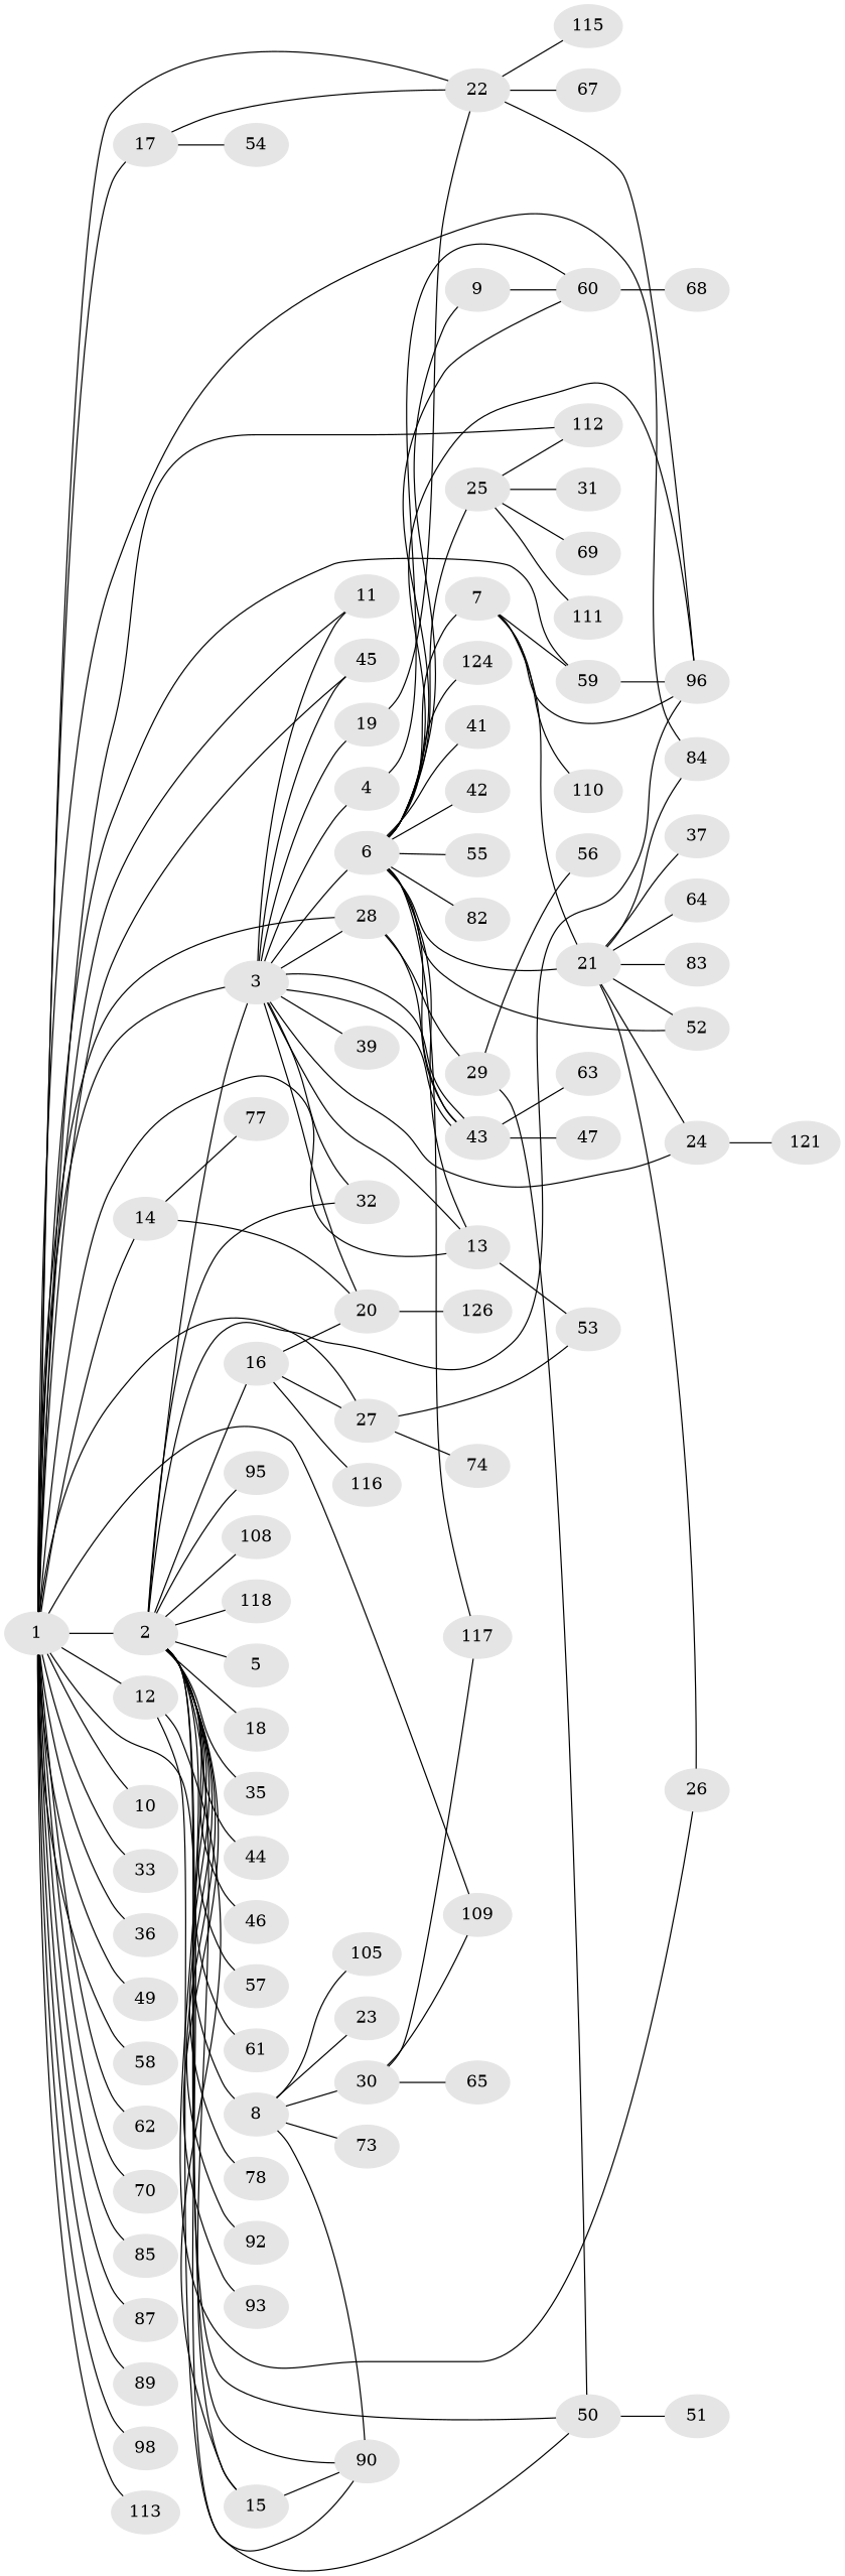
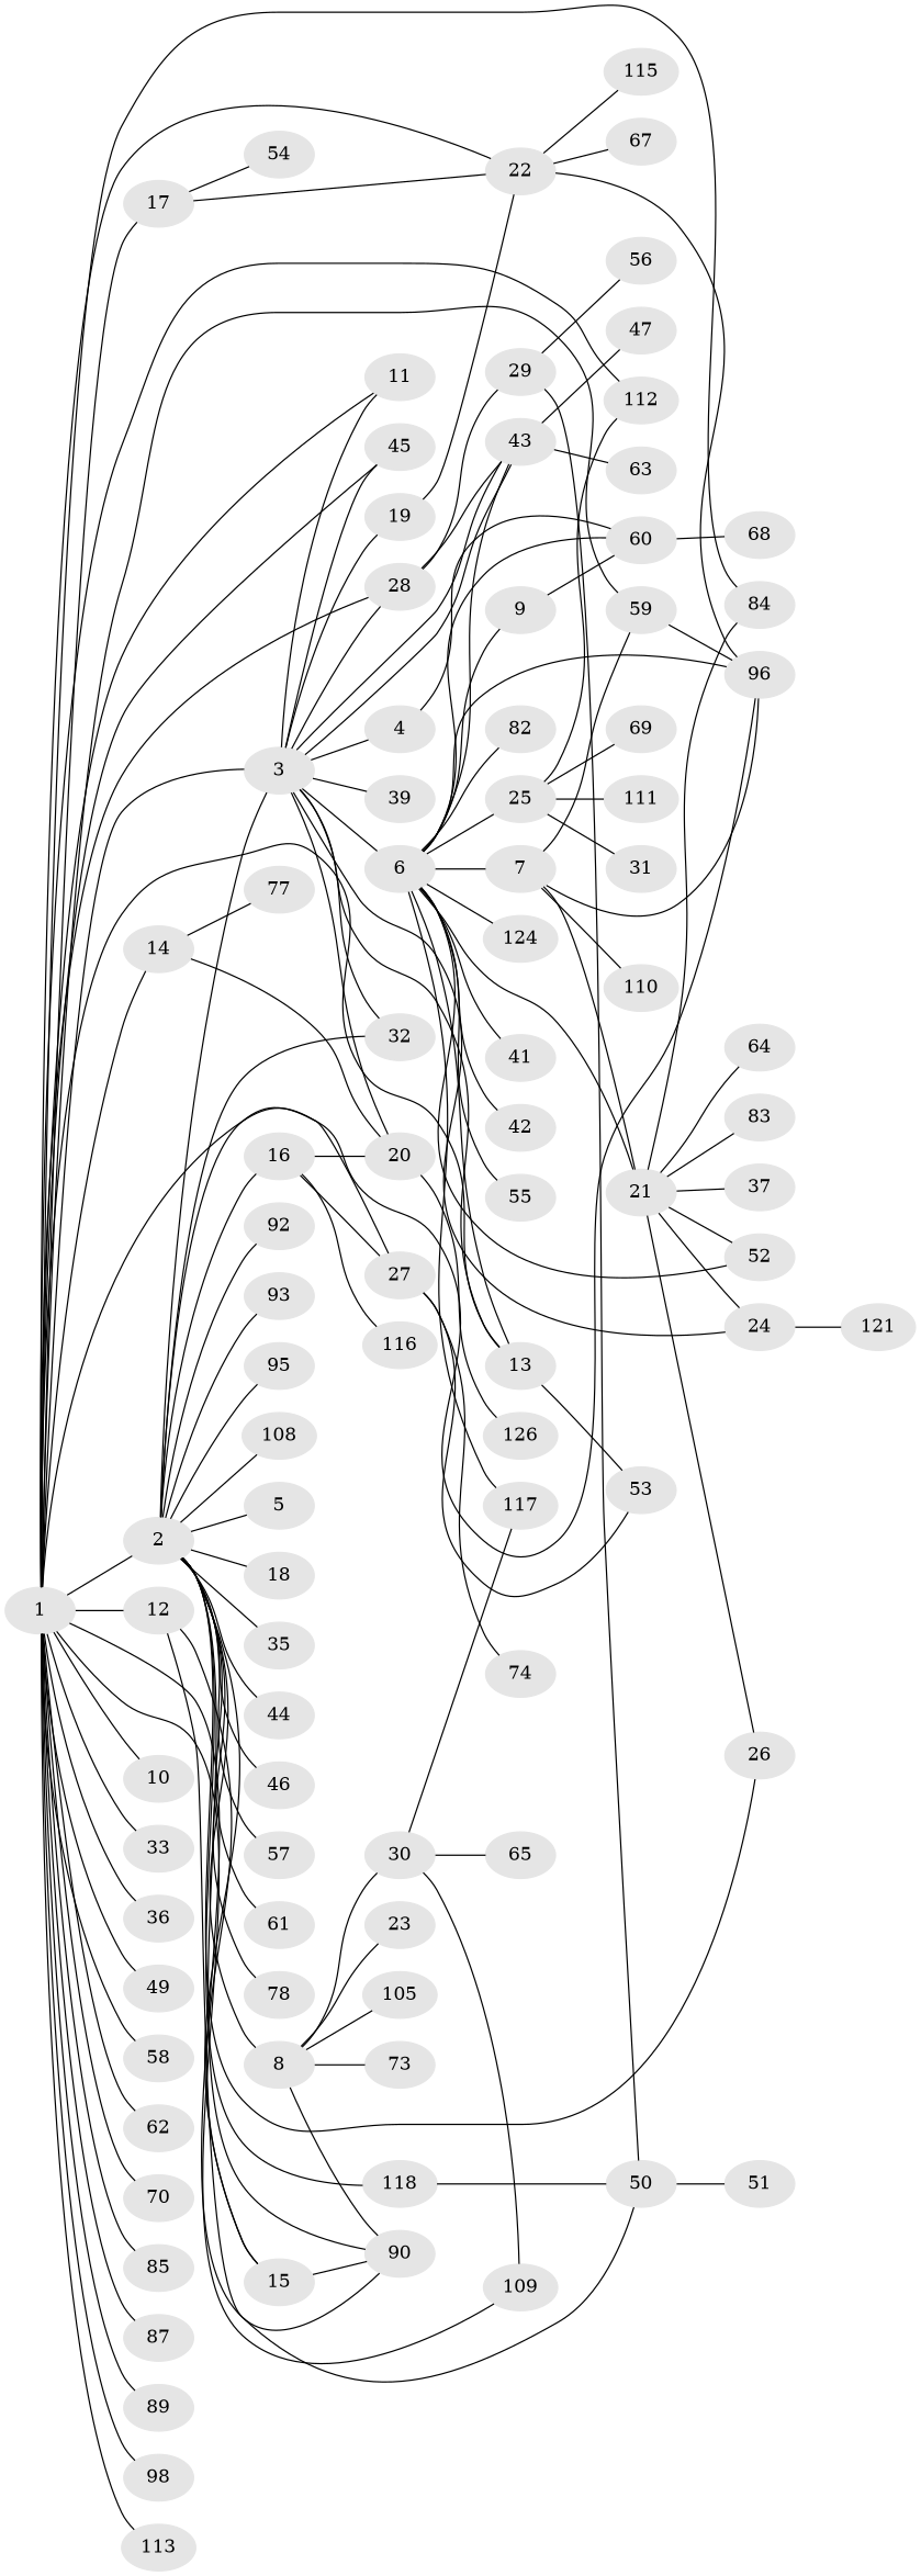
  graph {
    rankdir=LR
    node [color=gray90 style=filled]
    1
    2
    3 [super="+91+106+86+80+72+66"]
    10
    11
    12
    13 [super="+123+103+127"]
    14
    17
    22
    27
    28 [super="+121"]
    33
    36
    45
    49
    58
    59
    62
    70
    84
    85
    87
    89
    90 [super="+114+135"]
    98
    109 [super="+136"]
    112
    113
    5
    8
    15 [super="+125"]
    16
    18
    26 [super="+76"]
    32 [super="+133"]
    35
    44
    46
    50 [super="+119"]
    57
    61
    78 [super="+128"]
    92
    93
    95
    96 [super="+97+100"]
    108
    118
    4
    6
    19
    20
    24
    39
    43 [super="+104+81+101+131+132+94+75"]
    53
    77
    54
    67
    115 [super="+130"]
    74
    29 [super="+71"]
    23
    30 [super="+48+40"]
    73
    105
    116
    51
    60 [super="+79"]
    7
    9
    21 [super="+34+38"]
    25
    41
    42
    52 [super="+134"]
    55
    82
    117
    124
    126
    n83 [label=121]
    47
    63
    68
    110
    37
    64 [super="+129"]
    83
    31
    69
    111
    65
    56
    1 -- 2
    1 -- 3
    1 -- 10
    1 -- 11
    1 -- 12
    1 -- 13
    1 -- 14
    1 -- 17
    1 -- 22
    1 -- 27
    1 -- 28 [weight=2]
    1 -- 33
    1 -- 36
    1 -- 45
    1 -- 49
    1 -- 58
    1 -- 59
    1 -- 62
    1 -- 70
    1 -- 84
    1 -- 85
    1 -- 87
    1 -- 89
    1 -- 90
    1 -- 98
    1 -- 109
    1 -- 112
    1 -- 113
    2 -- 3 [weight=2]
    2 -- 90 [weight=2]
    2 -- 5
    2 -- 8
    2 -- 15
    2 -- 16
    2 -- 18
    2 -- 26
    2 -- 32
    2 -- 35
    2 -- 44
    2 -- 46
-   2 -- 50
+   118 -- 50
    2 -- 57
    2 -- 61
    2 -- 78
    2 -- 92
    2 -- 93
    2 -- 95
    2 -- 96
    2 -- 108
    2 -- 118
    3 -- 11
    3 -- 13
    3 -- 28
    3 -- 45
    3 -- 32
    3 -- 4
    3 -- 6 [weight=2]
    3 -- 19
    3 -- 20
    3 -- 24
    3 -- 39
    3 -- 43 [weight=2]
    3 -- 43
    12 -- 15
    12 -- 50
    13 -- 53
    14 -- 20
    14 -- 77
    17 -- 22
    17 -- 54
    22 -- 96
    22 -- 67
    22 -- 115
    27 -- 53
    27 -- 74
    28 -- 43
    28 -- 29
    59 -- 96
    8 -- 90
    8 -- 23
    8 -- 30
    8 -- 73
    8 -- 105
    15 -- 90
    16 -- 27
    16 -- 20
    16 -- 116
    50 -- 51
    4 -- 60
    6 -- 13
    6 -- 96
    6 -- 43
    6 -- 60
    6 -- 7
    6 -- 9
    6 -- 21
    6 -- 25
    6 -- 41
    6 -- 42
    6 -- 52
    6 -- 55
    6 -- 82
    6 -- 117
    6 -- 124
    19 -- 22
    20 -- 126
    24 -- n83
    43 -- 47
    43 -- 63
    29 -- 50
    29 -- 56
    30 -- 109
    30 -- 117
    30 -- 65
    60 -- 68
    7 -- 59
    7 -- 96
    7 -- 21
    7 -- 110
    9 -- 60
    21 -- 84
    21 -- 26
    21 -- 24
    21 -- 52
    21 -- 37
    21 -- 64
    21 -- 83
    25 -- 112
    25 -- 31
    25 -- 69
    25 -- 111
  }
